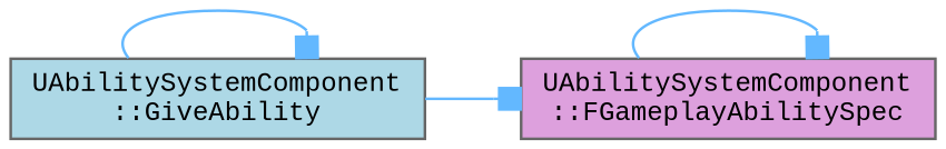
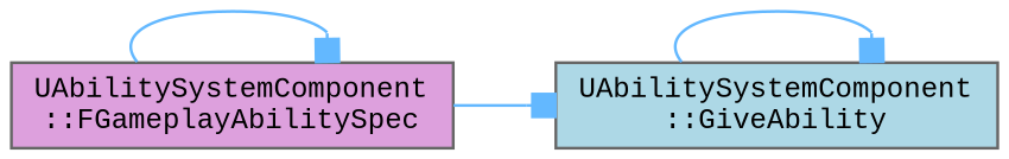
  digraph {
    rankdir=LR
    fontname="Liberation Mono"
    node [fontname="Liberation Mono" fontsize=10 shape=box style=filled]
    edge [color=steelblue1 fontname="Liberation Mono" fontsize=10 labelfontname=Helvetica labelfontsize=10 style=solid arrowhead=box]
    n1 [color=gray40 fillcolor=lightblue fontcolor=black height=0.2 label="UAbilitySystemComponent\l::GiveAbility" width=0.4]
    n2 [color=grey40 fillcolor=plum height=0.2 label="UAbilitySystemComponent\l::FGameplayAbilitySpec" width=0.4]
    n1 -> n1
-   n1 -> n2
+   n2 -> n1
    n2 -> n2
  }
